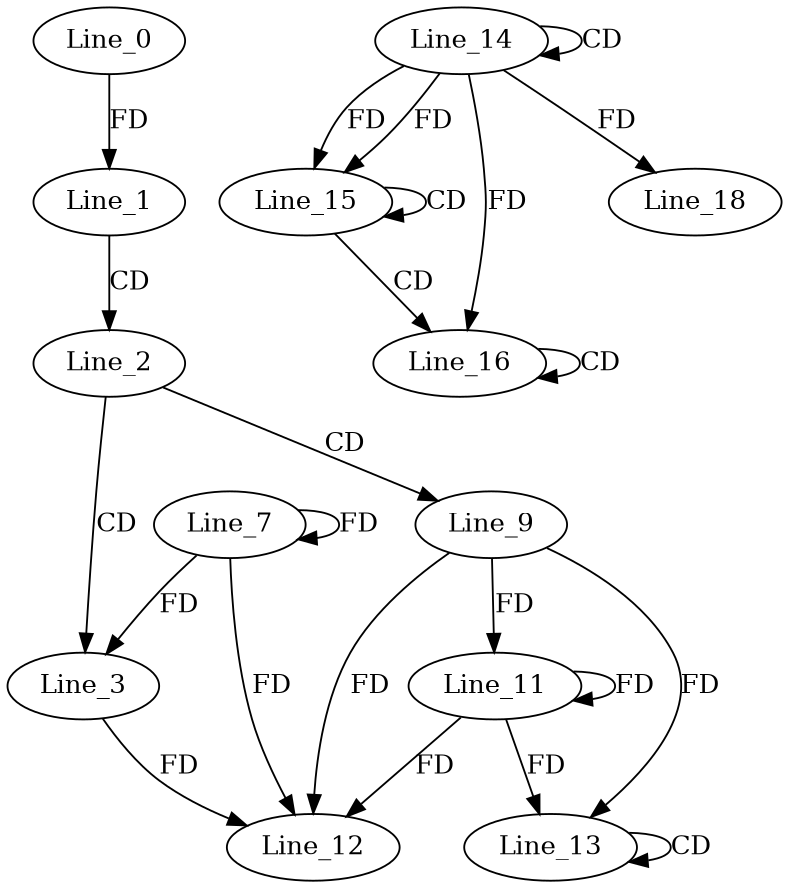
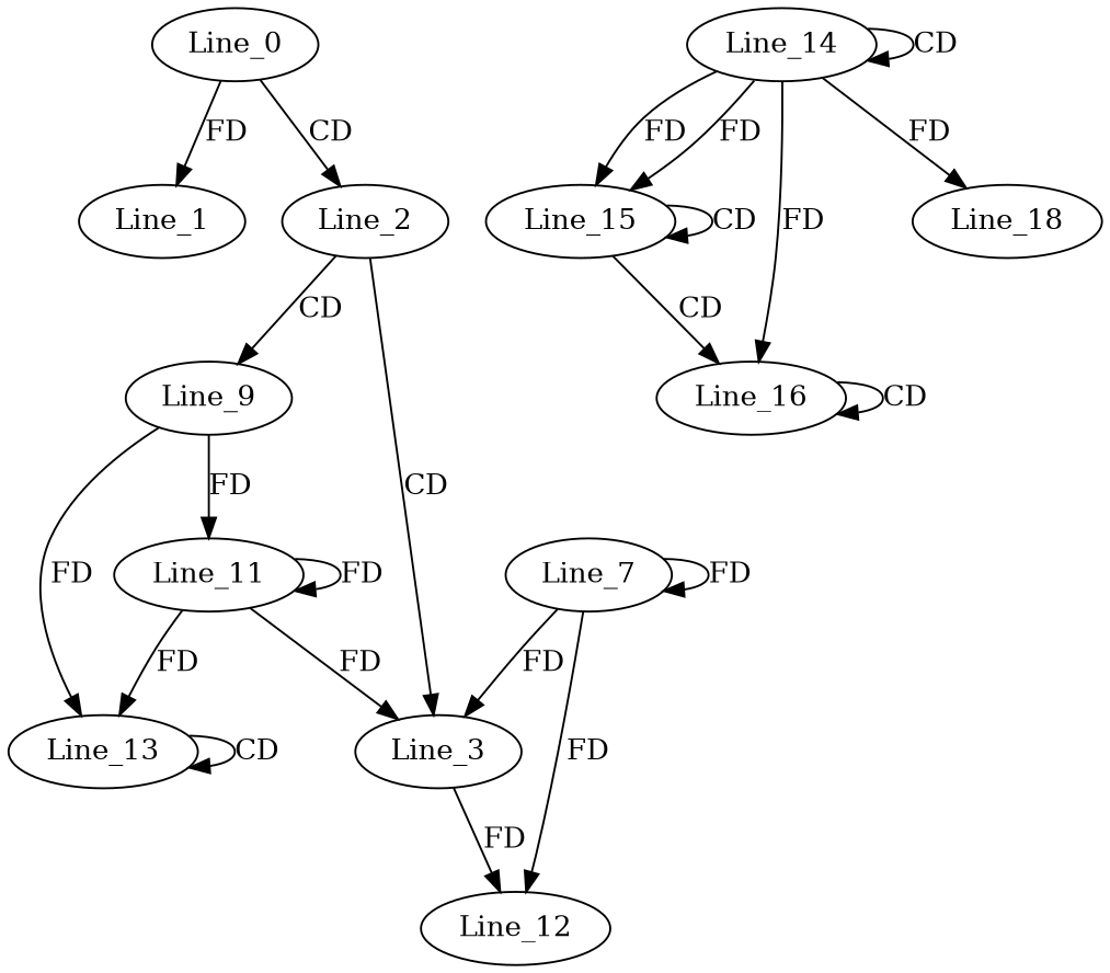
  digraph {
    Line_0
    Line_1
    Line_2
    Line_3
    Line_9
    Line_12
    Line_11
    Line_13
    Line_7
    Line_14
    Line_15
    Line_16
    Line_18
    Line_0 -> Line_1 [label=FD]
-   Line_1 -> Line_2 [label=CD]
+   Line_0 -> Line_2 [label=CD]
    Line_2 -> Line_3 [label=CD]
    Line_2 -> Line_9 [label=CD]
    Line_3 -> Line_12 [label=FD]
-   Line_9 -> Line_12 [label=FD]
    Line_9 -> Line_11 [label=FD]
    Line_9 -> Line_13 [label=FD]
-   Line_11 -> Line_12 [label=FD]
+   Line_11 -> Line_3 [label=FD]
    Line_11 -> Line_11 [label=FD]
    Line_11 -> Line_13 [label=FD]
    Line_13 -> Line_13 [label=CD]
    Line_7 -> Line_3 [label=FD]
    Line_7 -> Line_12 [label=FD]
    Line_7 -> Line_7 [label=FD]
    Line_14 -> Line_14 [label=CD]
    Line_14 -> Line_15 [label=FD]
    Line_14 -> Line_15 [label=FD]
    Line_14 -> Line_16 [label=FD]
    Line_14 -> Line_18 [label=FD]
    Line_15 -> Line_15 [label=CD]
    Line_15 -> Line_16 [label=CD]
    Line_16 -> Line_16 [label=CD]
  }
